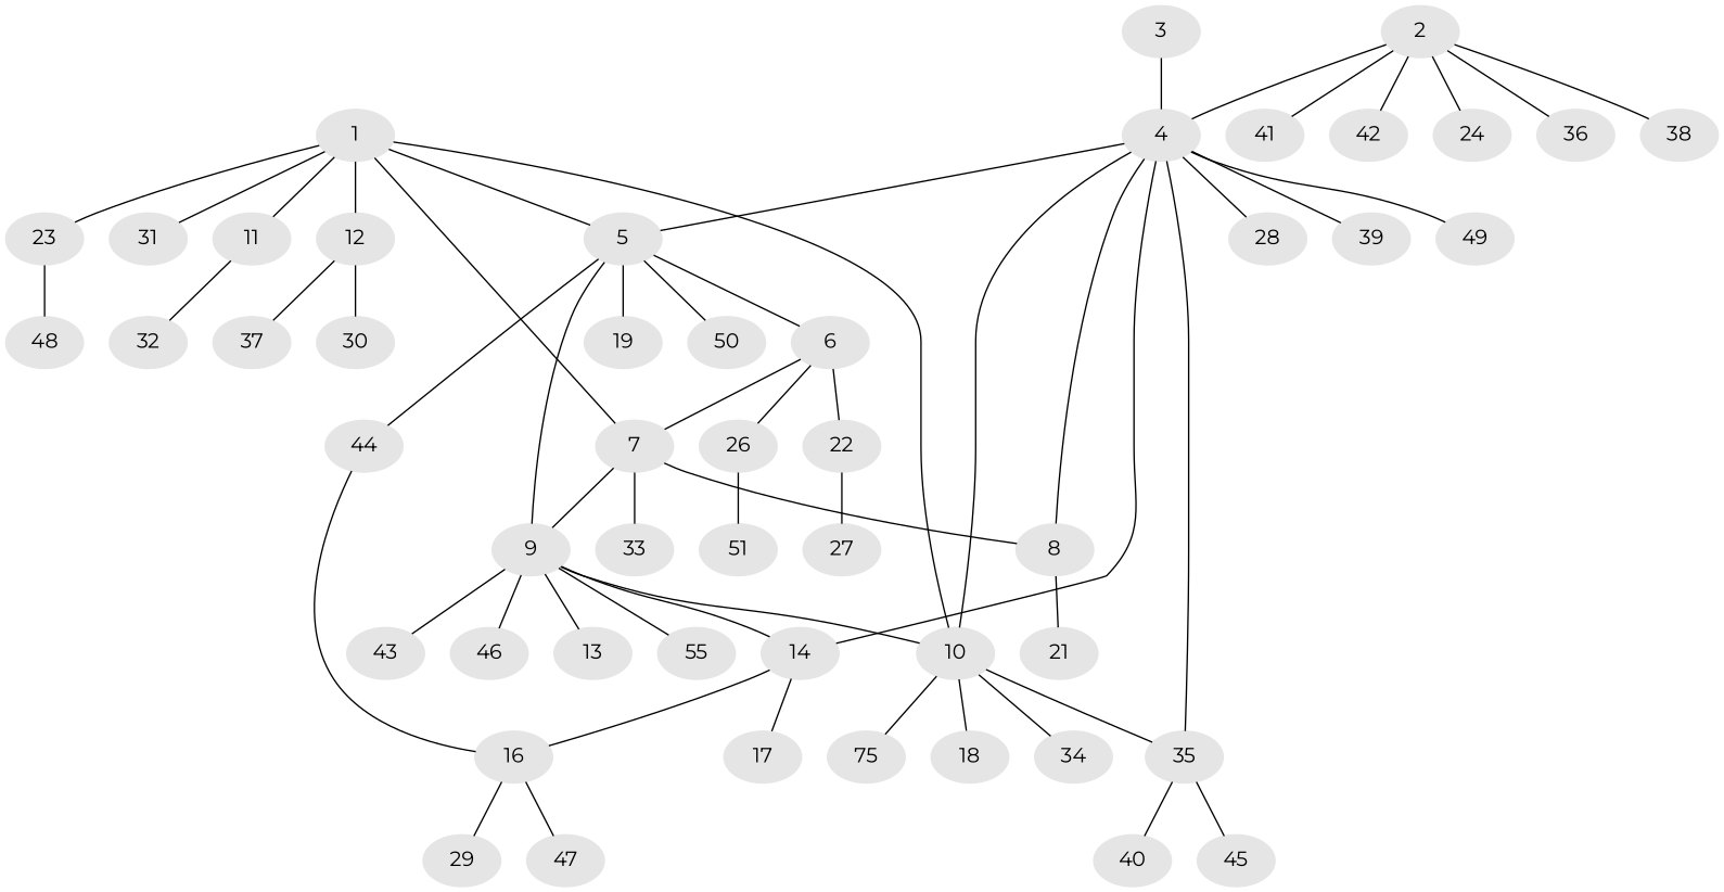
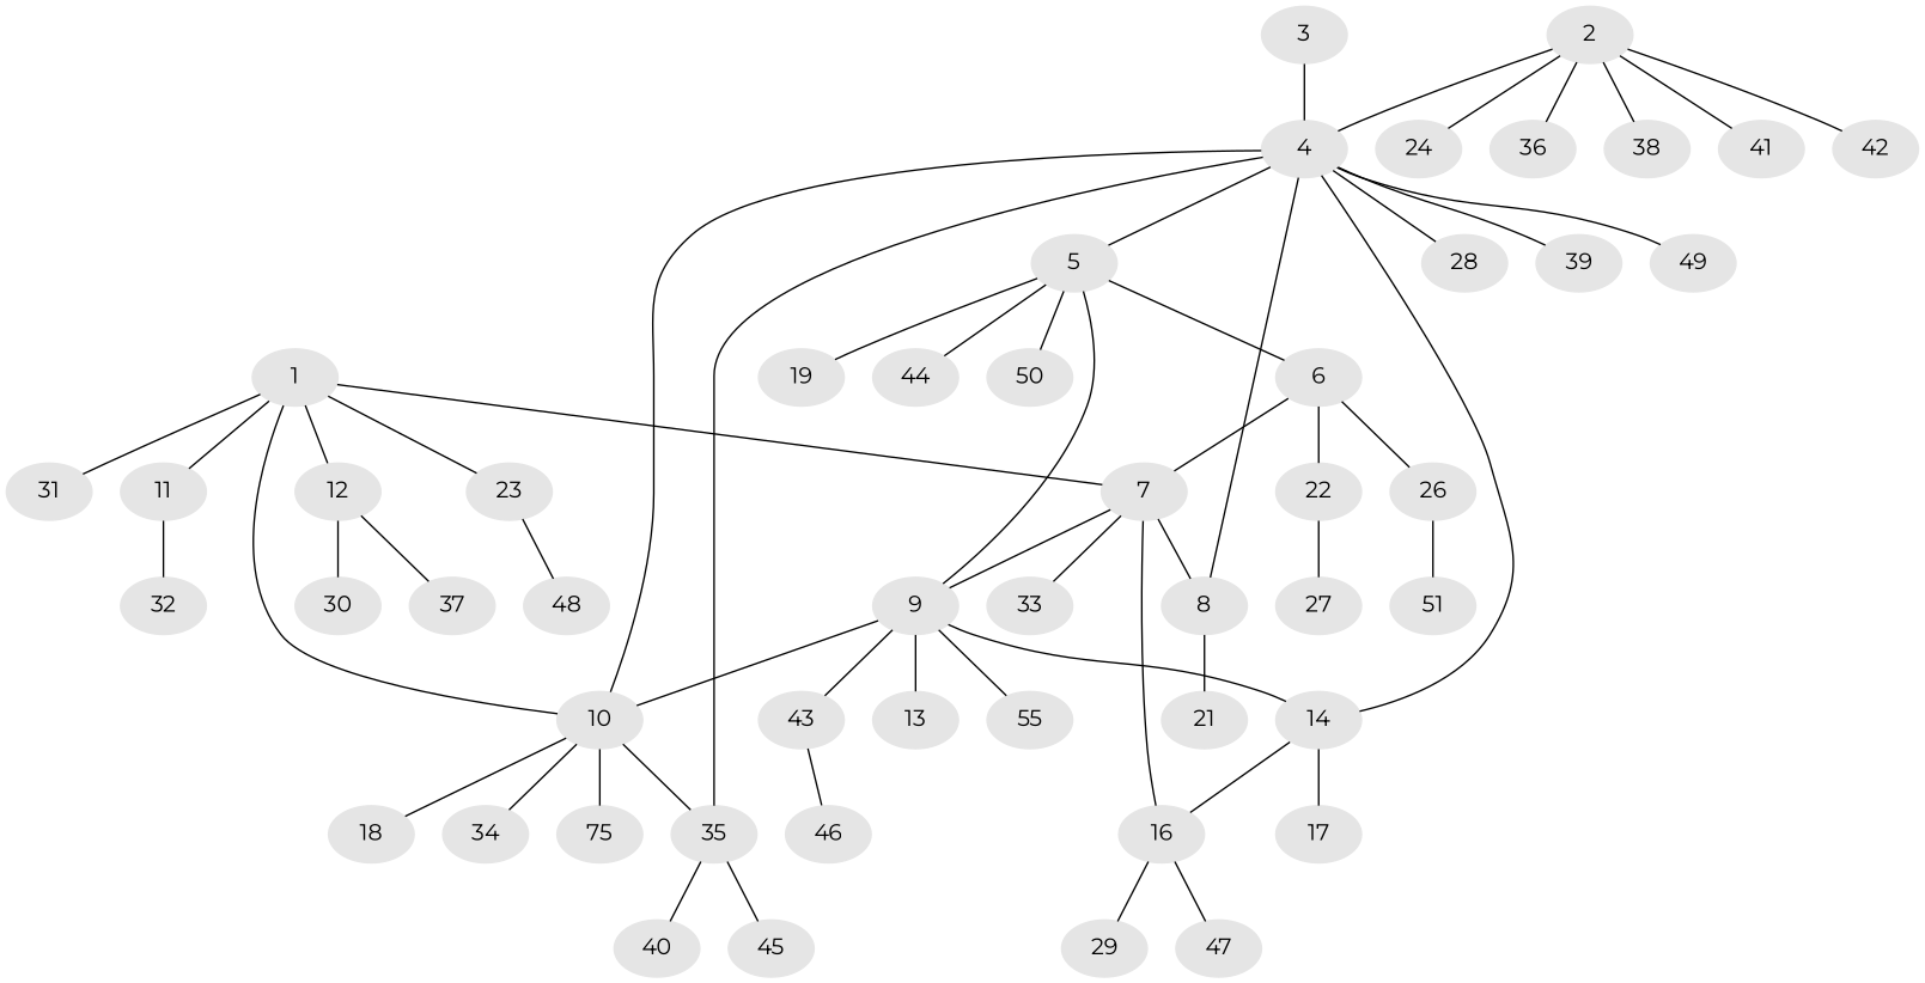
  graph {
    fontname=Montserrat
    node [color=gray90 fontname=Montserrat style=filled]
    edge [fontname=Montserrat]
    1
    5
    7
    10
    11
    12
    23
    31
    2
    4
    24
    36
    38
    41
    42
    6
    9
    19
    44
    50
    8
    16
    33
    35
    n25 [label=75]
    18
    34
    32
    30
    37
    48
    14
    28
    39
    49
    3
    21
    17
    40
    45
    22
    26
    13
    n44 [label=55]
    43
    46
    27
    51
    29
    47
-   1 -- 5
    1 -- 7
    1 -- 10
    1 -- 11
    1 -- 12
    1 -- 23
    1 -- 31
    5 -- 6
    5 -- 9
    5 -- 19
    5 -- 44
    5 -- 50
    7 -- 9
    7 -- 8
-   44 -- 16
+   7 -- 16
    7 -- 33
    10 -- 35
    10 -- n25
    10 -- 18
    10 -- 34
    11 -- 32
    12 -- 30
    12 -- 37
    23 -- 48
    2 -- 4
    2 -- 24
    2 -- 36
    2 -- 38
    2 -- 41
    2 -- 42
    4 -- 5
    4 -- 10
    4 -- 8
    4 -- 35
    4 -- 14
    4 -- 28
    4 -- 39
    4 -- 49
    6 -- 7
    6 -- 22
    6 -- 26
    9 -- 10
    9 -- 14
    9 -- 13
    9 -- n44
    9 -- 43
-   9 -- 46
+   43 -- 46
    8 -- 21
    16 -- 29
    16 -- 47
    35 -- 40
    35 -- 45
    14 -- 16
    14 -- 17
    3 -- 4
    22 -- 27
    26 -- 51
  }
